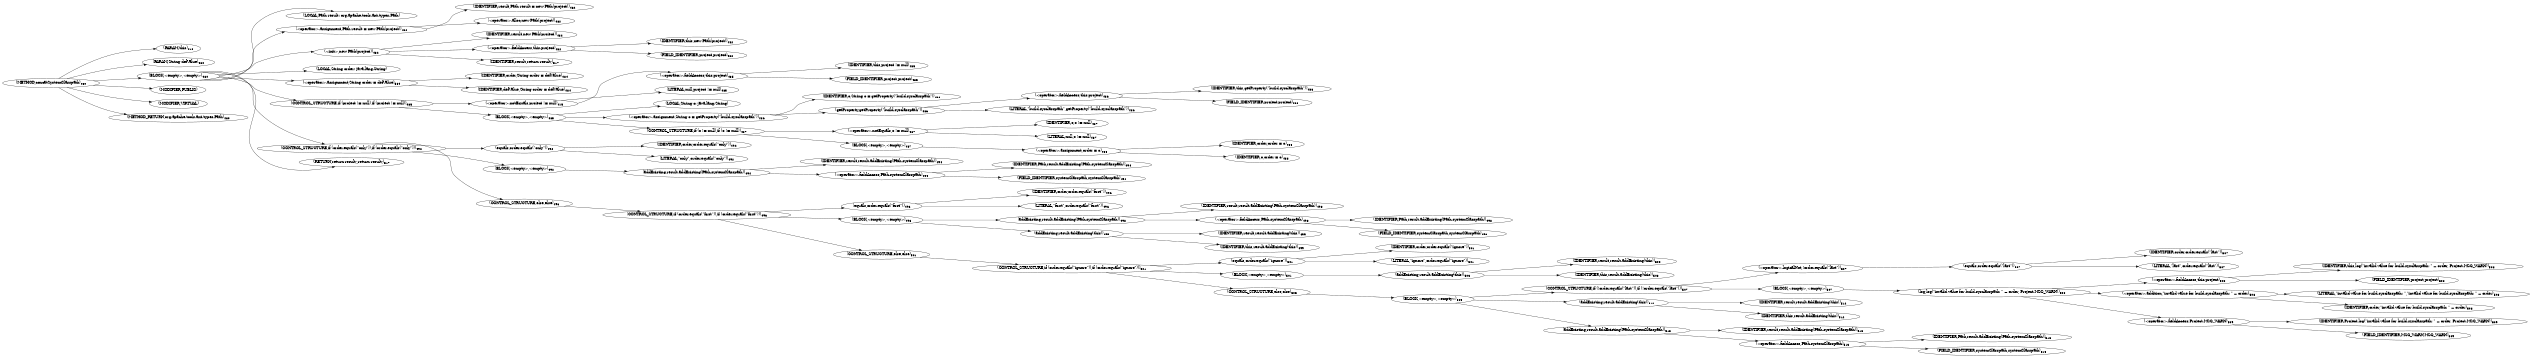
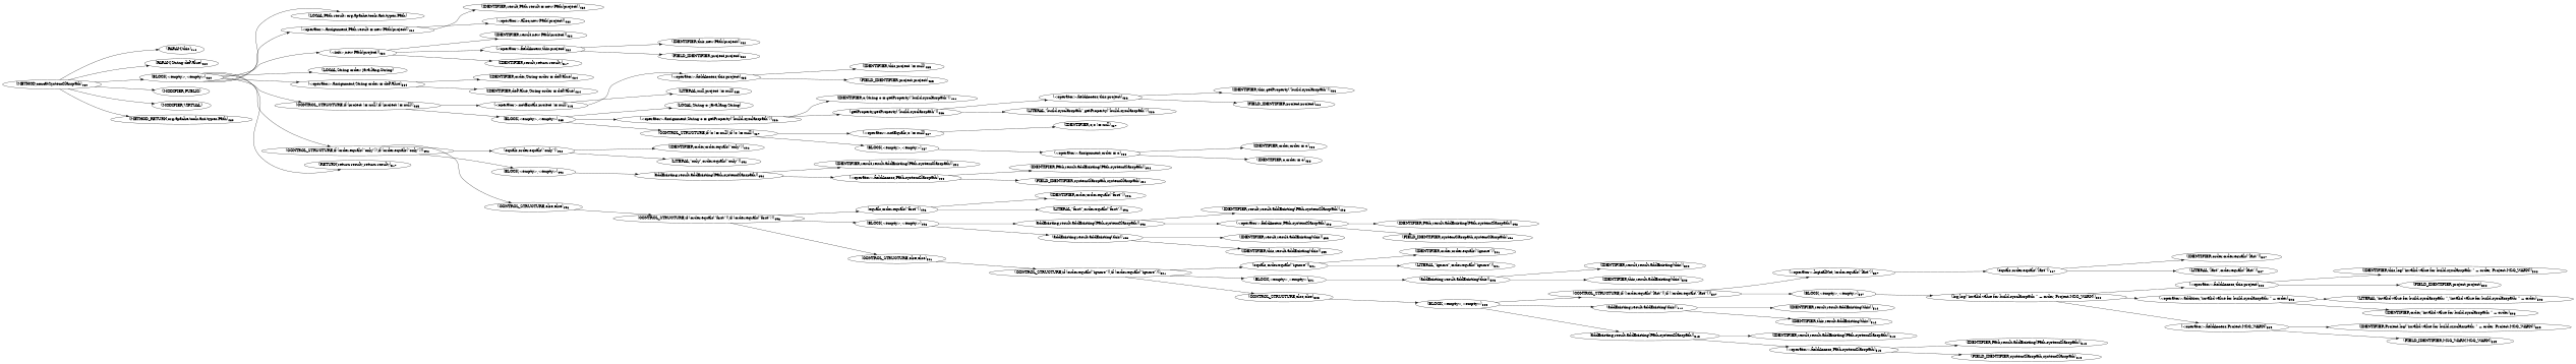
  digraph {
    rankdir=LR
    n1 [label=<(METHOD,concatSystemClasspath)<SUB>480</SUB>>]
    n2 [label=<(PARAM,this)<SUB>410</SUB>>]
    n3 [label=<(PARAM,String defValue)<SUB>480</SUB>>]
    n4 [label=<(BLOCK,&lt;empty&gt;,&lt;empty&gt;)<SUB>480</SUB>>]
    n5 [label=<(MODIFIER,PUBLIC)>]
    n6 [label=<(MODIFIER,VIRTUAL)>]
    n7 [label=<(METHOD_RETURN,org.apache.tools.ant.types.Path)<SUB>480</SUB>>]
    n8 [label=<(LOCAL,Path result: org.apache.tools.ant.types.Path)>]
    n9 [label=<(&lt;operator&gt;.assignment,Path result = new Path(project))<SUB>482</SUB>>]
    n10 [label=<(&lt;init&gt;,new Path(project))<SUB>482</SUB>>]
    n11 [label=<(LOCAL,String order: java.lang.String)>]
    n12 [label=<(&lt;operator&gt;.assignment,String order = defValue)<SUB>584</SUB>>]
    n13 [label=<(CONTROL_STRUCTURE,if (project != null),if (project != null))<SUB>485</SUB>>]
    n14 [label=<(CONTROL_STRUCTURE,if (order.equals(&quot;only&quot;)),if (order.equals(&quot;only&quot;)))<SUB>492</SUB>>]
    n15 [label=<(RETURN,return result;,return result;)<SUB>517</SUB>>]
    n16 [label=<(IDENTIFIER,result,Path result = new Path(project))<SUB>482</SUB>>]
    n17 [label=<(&lt;operator&gt;.alloc,new Path(project))<SUB>482</SUB>>]
    n18 [label=<(IDENTIFIER,result,new Path(project))<SUB>482</SUB>>]
    n19 [label=<(&lt;operator&gt;.fieldAccess,this.project)<SUB>482</SUB>>]
    n20 [label=<(IDENTIFIER,result,return result;)<SUB>517</SUB>>]
    n21 [label=<(IDENTIFIER,order,String order = defValue)<SUB>484</SUB>>]
    n22 [label=<(IDENTIFIER,defValue,String order = defValue)<SUB>484</SUB>>]
    n23 [label=<(&lt;operator&gt;.notEquals,project != null)<SUB>415</SUB>>]
    n24 [label=<(BLOCK,&lt;empty&gt;,&lt;empty&gt;)<SUB>485</SUB>>]
    n25 [label=<(equals,order.equals(&quot;only&quot;))<SUB>492</SUB>>]
    n26 [label=<(BLOCK,&lt;empty&gt;,&lt;empty&gt;)<SUB>492</SUB>>]
    n27 [label=<(CONTROL_STRUCTURE,else,else)<SUB>496</SUB>>]
    n28 [label=<(IDENTIFIER,this,new Path(project))<SUB>482</SUB>>]
    n29 [label=<(FIELD_IDENTIFIER,project,project)<SUB>482</SUB>>]
    n30 [label=<(&lt;operator&gt;.fieldAccess,this.project)<SUB>485</SUB>>]
    n31 [label=<(LITERAL,null,project != null)<SUB>485</SUB>>]
    n32 [label=<(LOCAL,String o: java.lang.String)>]
    n33 [label=<(&lt;operator&gt;.assignment,String o = getProperty(&quot;build.sysclasspath&quot;))<SUB>486</SUB>>]
    n34 [label=<(CONTROL_STRUCTURE,if (o != null),if (o != null))<SUB>487</SUB>>]
    n35 [label=<(IDENTIFIER,this,project != null)<SUB>485</SUB>>]
    n36 [label=<(FIELD_IDENTIFIER,project,project)<SUB>485</SUB>>]
    n37 [label=<(IDENTIFIER,o,String o = getProperty(&quot;build.sysclasspath&quot;))<SUB>486</SUB>>]
    n38 [label=<(getProperty,getProperty(&quot;build.sysclasspath&quot;))<SUB>486</SUB>>]
    n39 [label=<(&lt;operator&gt;.notEquals,o != null)<SUB>487</SUB>>]
    n40 [label=<(BLOCK,&lt;empty&gt;,&lt;empty&gt;)<SUB>487</SUB>>]
    n41 [label=<(&lt;operator&gt;.fieldAccess,this.project)<SUB>486</SUB>>]
    n42 [label=<(LITERAL,&quot;build.sysclasspath&quot;,getProperty(&quot;build.sysclasspath&quot;))<SUB>486</SUB>>]
    n43 [label=<(IDENTIFIER,this,getProperty(&quot;build.sysclasspath&quot;))<SUB>486</SUB>>]
    n44 [label=<(FIELD_IDENTIFIER,project,project)<SUB>486</SUB>>]
    n45 [label=<(IDENTIFIER,o,o != null)<SUB>487</SUB>>]
-   n46 [label=<(LITERAL,null,o != null)<SUB>487</SUB>>]
    n47 [label=<(&lt;operator&gt;.assignment,order = o)<SUB>488</SUB>>]
    n48 [label=<(IDENTIFIER,order,order = o)<SUB>488</SUB>>]
    n49 [label=<(IDENTIFIER,o,order = o)<SUB>488</SUB>>]
    n50 [label=<(IDENTIFIER,order,order.equals(&quot;only&quot;))<SUB>492</SUB>>]
    n51 [label=<(LITERAL,&quot;only&quot;,order.equals(&quot;only&quot;))<SUB>492</SUB>>]
    n52 [label=<(addExisting,result.addExisting(Path.systemClasspath))<SUB>494</SUB>>]
    n53 [label=<(CONTROL_STRUCTURE,if (order.equals(&quot;first&quot;)),if (order.equals(&quot;first&quot;)))<SUB>496</SUB>>]
    n54 [label=<(IDENTIFIER,result,result.addExisting(Path.systemClasspath))<SUB>494</SUB>>]
    n55 [label=<(&lt;operator&gt;.fieldAccess,Path.systemClasspath)<SUB>494</SUB>>]
    n56 [label=<(IDENTIFIER,Path,result.addExisting(Path.systemClasspath))<SUB>494</SUB>>]
    n57 [label=<(FIELD_IDENTIFIER,systemClasspath,systemClasspath)<SUB>494</SUB>>]
    n58 [label=<(equals,order.equals(&quot;first&quot;))<SUB>496</SUB>>]
    n59 [label=<(BLOCK,&lt;empty&gt;,&lt;empty&gt;)<SUB>496</SUB>>]
    n60 [label=<(CONTROL_STRUCTURE,else,else)<SUB>501</SUB>>]
    n61 [label=<(IDENTIFIER,order,order.equals(&quot;first&quot;))<SUB>496</SUB>>]
    n62 [label=<(LITERAL,&quot;first&quot;,order.equals(&quot;first&quot;))<SUB>496</SUB>>]
    n63 [label=<(addExisting,result.addExisting(Path.systemClasspath))<SUB>498</SUB>>]
    n64 [label=<(addExisting,result.addExisting(this))<SUB>499</SUB>>]
    n65 [label=<(CONTROL_STRUCTURE,if (order.equals(&quot;ignore&quot;)),if (order.equals(&quot;ignore&quot;)))<SUB>501</SUB>>]
    n66 [label=<(IDENTIFIER,result,result.addExisting(Path.systemClasspath))<SUB>498</SUB>>]
    n67 [label=<(&lt;operator&gt;.fieldAccess,Path.systemClasspath)<SUB>498</SUB>>]
    n68 [label=<(IDENTIFIER,result,result.addExisting(this))<SUB>499</SUB>>]
    n69 [label=<(IDENTIFIER,this,result.addExisting(this))<SUB>499</SUB>>]
    n70 [label=<(IDENTIFIER,Path,result.addExisting(Path.systemClasspath))<SUB>498</SUB>>]
    n71 [label=<(FIELD_IDENTIFIER,systemClasspath,systemClasspath)<SUB>498</SUB>>]
    n72 [label=<(equals,order.equals(&quot;ignore&quot;))<SUB>501</SUB>>]
    n73 [label=<(BLOCK,&lt;empty&gt;,&lt;empty&gt;)<SUB>501</SUB>>]
    n74 [label=<(CONTROL_STRUCTURE,else,else)<SUB>505</SUB>>]
    n75 [label=<(IDENTIFIER,order,order.equals(&quot;ignore&quot;))<SUB>501</SUB>>]
    n76 [label=<(LITERAL,&quot;ignore&quot;,order.equals(&quot;ignore&quot;))<SUB>501</SUB>>]
    n77 [label=<(addExisting,result.addExisting(this))<SUB>503</SUB>>]
    n78 [label=<(BLOCK,&lt;empty&gt;,&lt;empty&gt;)<SUB>505</SUB>>]
    n79 [label=<(IDENTIFIER,result,result.addExisting(this))<SUB>503</SUB>>]
    n80 [label=<(IDENTIFIER,this,result.addExisting(this))<SUB>503</SUB>>]
    n81 [label=<(CONTROL_STRUCTURE,if (!order.equals(&quot;last&quot;)),if (!order.equals(&quot;last&quot;)))<SUB>507</SUB>>]
    n82 [label=<(addExisting,result.addExisting(this))<SUB>512</SUB>>]
    n83 [label=<(addExisting,result.addExisting(Path.systemClasspath))<SUB>513</SUB>>]
    n84 [label=<(&lt;operator&gt;.logicalNot,!order.equals(&quot;last&quot;))<SUB>507</SUB>>]
    n85 [label=<(BLOCK,&lt;empty&gt;,&lt;empty&gt;)<SUB>507</SUB>>]
    n86 [label=<(IDENTIFIER,result,result.addExisting(this))<SUB>512</SUB>>]
    n87 [label=<(IDENTIFIER,this,result.addExisting(this))<SUB>512</SUB>>]
    n88 [label=<(IDENTIFIER,result,result.addExisting(Path.systemClasspath))<SUB>513</SUB>>]
    n89 [label=<(&lt;operator&gt;.fieldAccess,Path.systemClasspath)<SUB>513</SUB>>]
    n90 [label=<(equals,order.equals(&quot;last&quot;))<SUB>507</SUB>>]
    n91 [label=<(log,log(&quot;invalid value for build.sysclasspath: &quot; + order, Project.MSG_WARN))<SUB>508</SUB>>]
    n92 [label=<(IDENTIFIER,order,order.equals(&quot;last&quot;))<SUB>507</SUB>>]
    n93 [label=<(LITERAL,&quot;last&quot;,order.equals(&quot;last&quot;))<SUB>507</SUB>>]
    n94 [label=<(&lt;operator&gt;.fieldAccess,this.project)<SUB>508</SUB>>]
    n95 [label=<(&lt;operator&gt;.addition,&quot;invalid value for build.sysclasspath: &quot; + order)<SUB>508</SUB>>]
    n96 [label=<(&lt;operator&gt;.fieldAccess,Project.MSG_WARN)<SUB>509</SUB>>]
    n97 [label=<(IDENTIFIER,this,log(&quot;invalid value for build.sysclasspath: &quot; + order, Project.MSG_WARN))<SUB>508</SUB>>]
    n98 [label=<(FIELD_IDENTIFIER,project,project)<SUB>508</SUB>>]
    n99 [label=<(LITERAL,&quot;invalid value for build.sysclasspath: &quot;,&quot;invalid value for build.sysclasspath: &quot; + order)<SUB>508</SUB>>]
    n100 [label=<(IDENTIFIER,order,&quot;invalid value for build.sysclasspath: &quot; + order)<SUB>508</SUB>>]
    n101 [label=<(IDENTIFIER,Project,log(&quot;invalid value for build.sysclasspath: &quot; + order, Project.MSG_WARN))<SUB>509</SUB>>]
    n102 [label=<(FIELD_IDENTIFIER,MSG_WARN,MSG_WARN)<SUB>509</SUB>>]
    n103 [label=<(IDENTIFIER,Path,result.addExisting(Path.systemClasspath))<SUB>513</SUB>>]
    n104 [label=<(FIELD_IDENTIFIER,systemClasspath,systemClasspath)<SUB>513</SUB>>]
    n1 -> n2
    n1 -> n3
    n1 -> n4
    n1 -> n5
    n1 -> n6
    n1 -> n7
    n4 -> n8
    n4 -> n9
    n4 -> n10
    n4 -> n11
    n4 -> n12
    n4 -> n13
    n4 -> n14
    n4 -> n15
    n9 -> n16
    n9 -> n17
    n10 -> n18
    n10 -> n19
    n10 -> n20
    n12 -> n21
    n12 -> n22
    n13 -> n23
    n13 -> n24
    n14 -> n25
    n14 -> n26
    n14 -> n27
    n19 -> n28
    n19 -> n29
    n23 -> n30
    n23 -> n31
    n24 -> n32
    n24 -> n33
    n24 -> n34
    n25 -> n50
    n25 -> n51
    n26 -> n52
    n27 -> n53
    n30 -> n35
    n30 -> n36
    n33 -> n37
    n33 -> n38
    n34 -> n39
    n34 -> n40
    n38 -> n41
    n38 -> n42
    n39 -> n45
-   n39 -> n46
    n40 -> n47
    n41 -> n43
    n41 -> n44
    n47 -> n48
    n47 -> n49
    n52 -> n54
    n52 -> n55
    n53 -> n58
    n53 -> n59
    n53 -> n60
    n55 -> n56
    n55 -> n57
    n58 -> n61
    n58 -> n62
    n59 -> n63
    n59 -> n64
    n60 -> n65
    n63 -> n66
    n63 -> n67
    n64 -> n68
    n64 -> n69
    n65 -> n72
    n65 -> n73
    n65 -> n74
    n67 -> n70
    n67 -> n71
    n72 -> n75
    n72 -> n76
    n73 -> n77
    n74 -> n78
    n77 -> n79
    n77 -> n80
    n78 -> n81
    n78 -> n82
    n78 -> n83
    n81 -> n84
    n81 -> n85
    n82 -> n86
    n82 -> n87
    n83 -> n88
    n83 -> n89
    n84 -> n90
    n85 -> n91
    n89 -> n103
    n89 -> n104
    n90 -> n92
    n90 -> n93
    n91 -> n94
    n91 -> n95
    n91 -> n96
    n94 -> n97
    n94 -> n98
    n95 -> n99
    n95 -> n100
    n96 -> n101
    n96 -> n102
  }
